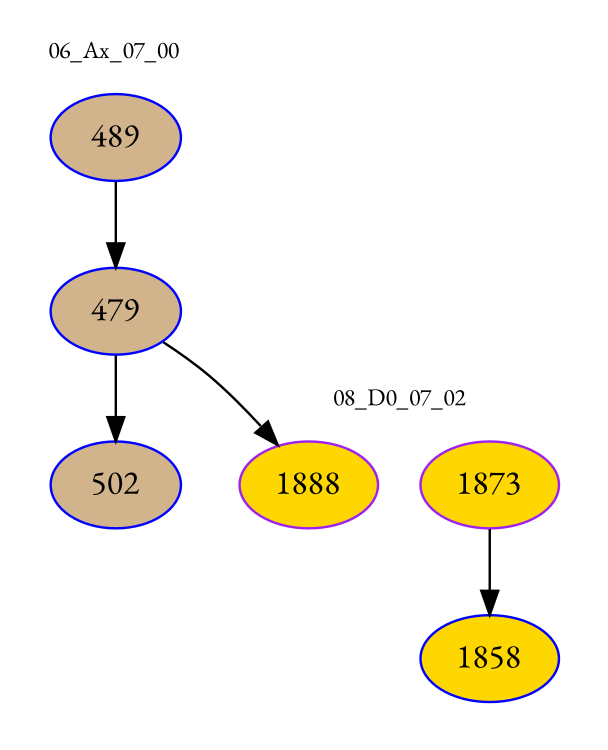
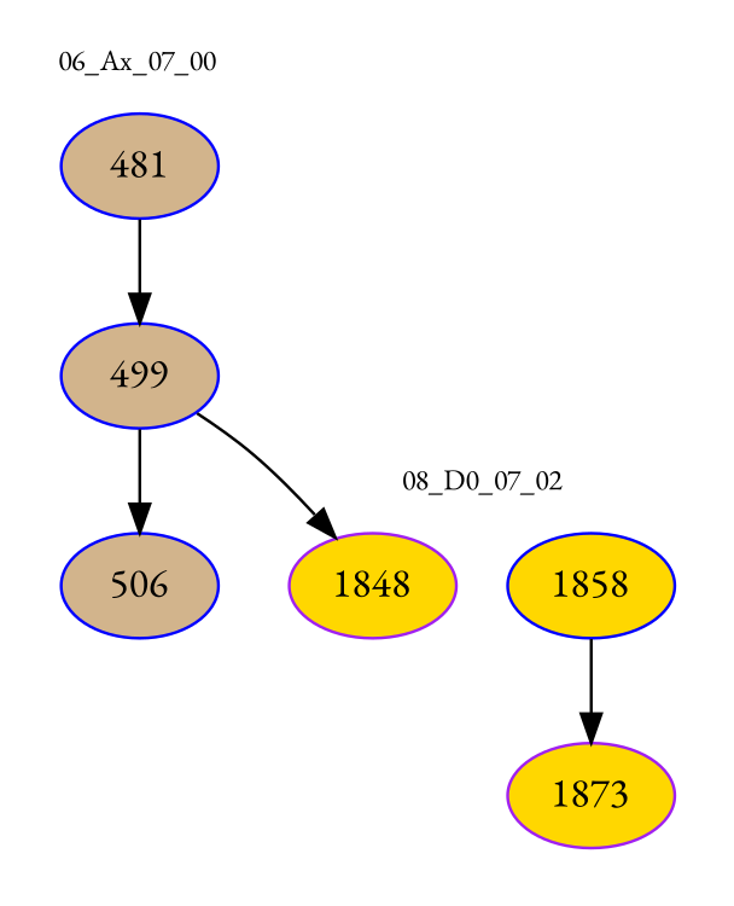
  digraph {
    fontname="EB Garamond"
    node [color=blue fillcolor=tan fontname="EB Garamond" style=filled]
    edge [color=black fontname="EB Garamond"]
-   n1 [label=489]
-   n2 [label=479]
-   n3 [label=502]
+   n1 [label=481]
+   n2 [label=499]
+   n3 [label=506]
    n4 [color=purple fillcolor=gold label=1873]
    n5 [fillcolor=gold label=1858]
-   n6 [color=purple fillcolor=gold label=1888]
+   n6 [color=purple fillcolor=gold label=1848]
    subgraph cluster_1 {
      color=white
      fontsize=10
      label="06_Ax_07_00"
      n1
      n2
      n3
    }
    subgraph cluster_2 {
      color=white
      fontsize=10
      label="08_D0_07_02"
      n4
      n5
      n6
    }
    n1 -> n2
    n2 -> n3
    n2 -> n6
-   n4 -> n5
+   n5 -> n4
  }
